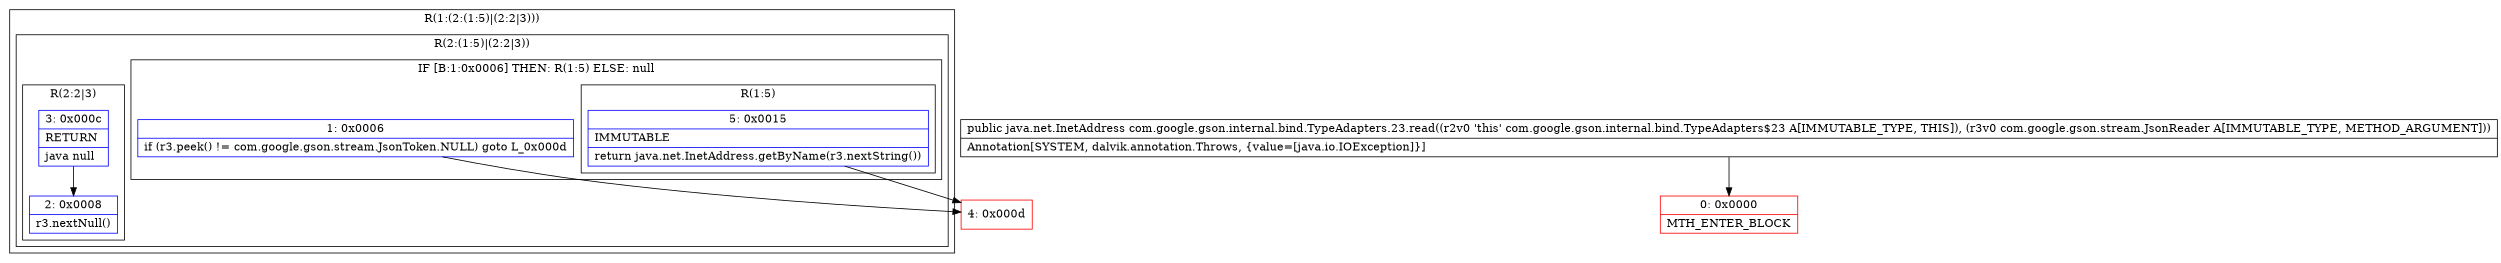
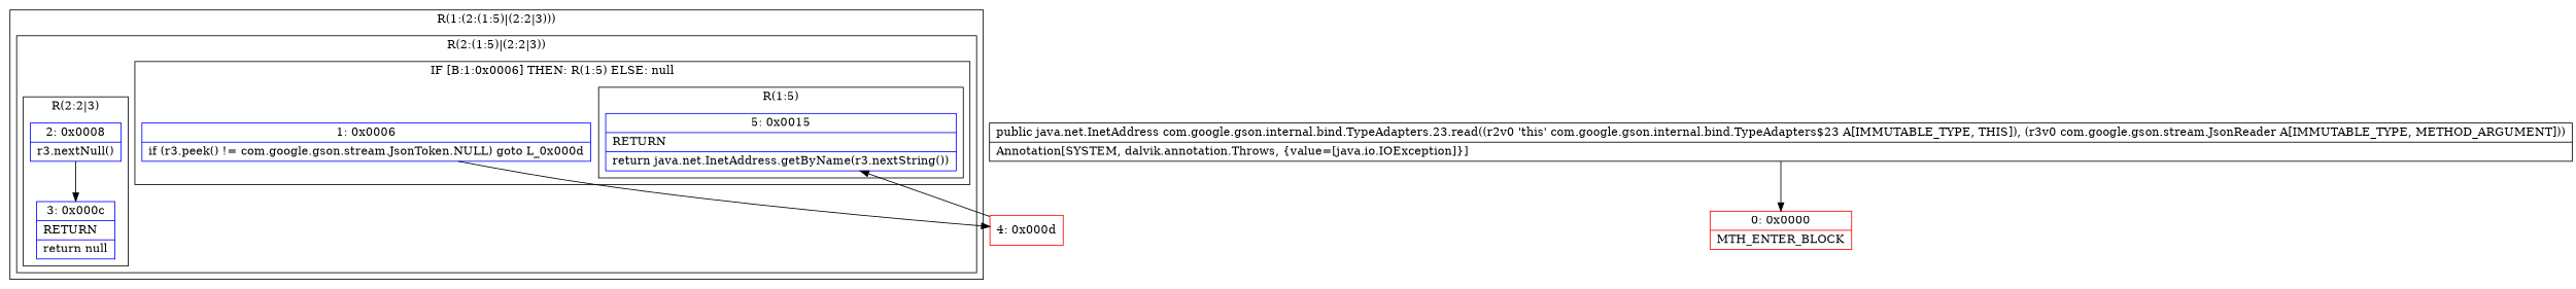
  digraph {
    node [color=blue shape=record]
-   n1 [label="{5\:\ 0x0015|IMMUTABLE\l|return java.net.InetAddress.getByName(r3.nextString())\l}"]
+   n1 [label="{5\:\ 0x0015|RETURN\l|return java.net.InetAddress.getByName(r3.nextString())\l}"]
    n2 [label="{1\:\ 0x0006|if (r3.peek() != com.google.gson.stream.JsonToken.NULL) goto L_0x000d\l}"]
    n3 [label="{2\:\ 0x0008|r3.nextNull()\l}"]
-   n4 [label="{3\:\ 0x000c|RETURN\l|java null\l}"]
+   n4 [label="{3\:\ 0x000c|RETURN\l|return null\l}"]
    n5 [color=red label="{4\:\ 0x000d}"]
    n6 [color=red label="{0\:\ 0x0000|MTH_ENTER_BLOCK\l}"]
    n7 [label="{public java.net.InetAddress com.google.gson.internal.bind.TypeAdapters.23.read((r2v0 'this' com.google.gson.internal.bind.TypeAdapters$23 A[IMMUTABLE_TYPE, THIS]), (r3v0 com.google.gson.stream.JsonReader A[IMMUTABLE_TYPE, METHOD_ARGUMENT]))  | Annotation[SYSTEM, dalvik.annotation.Throws, \{value=[java.io.IOException]\}]\l}" color=""]
    subgraph cluster_1 {
      label="R(1:(2:(1:5)|(2:2|3)))"
      subgraph cluster_2 {
        label="R(2:(1:5)|(2:2|3))"
        subgraph cluster_3 {
          label="IF [B:1:0x0006] THEN: R(1:5) ELSE: null"
          n2
          subgraph cluster_4 {
            label="R(1:5)"
            n1
          }
        }
        subgraph cluster_5 {
          label="R(2:2|3)"
          n3
          n4
        }
      }
    }
    n2 -> n5
-   n4 -> n3
-   n1 -> n5
+   n3 -> n4
+   n5 -> n1
    n7 -> n6
  }
